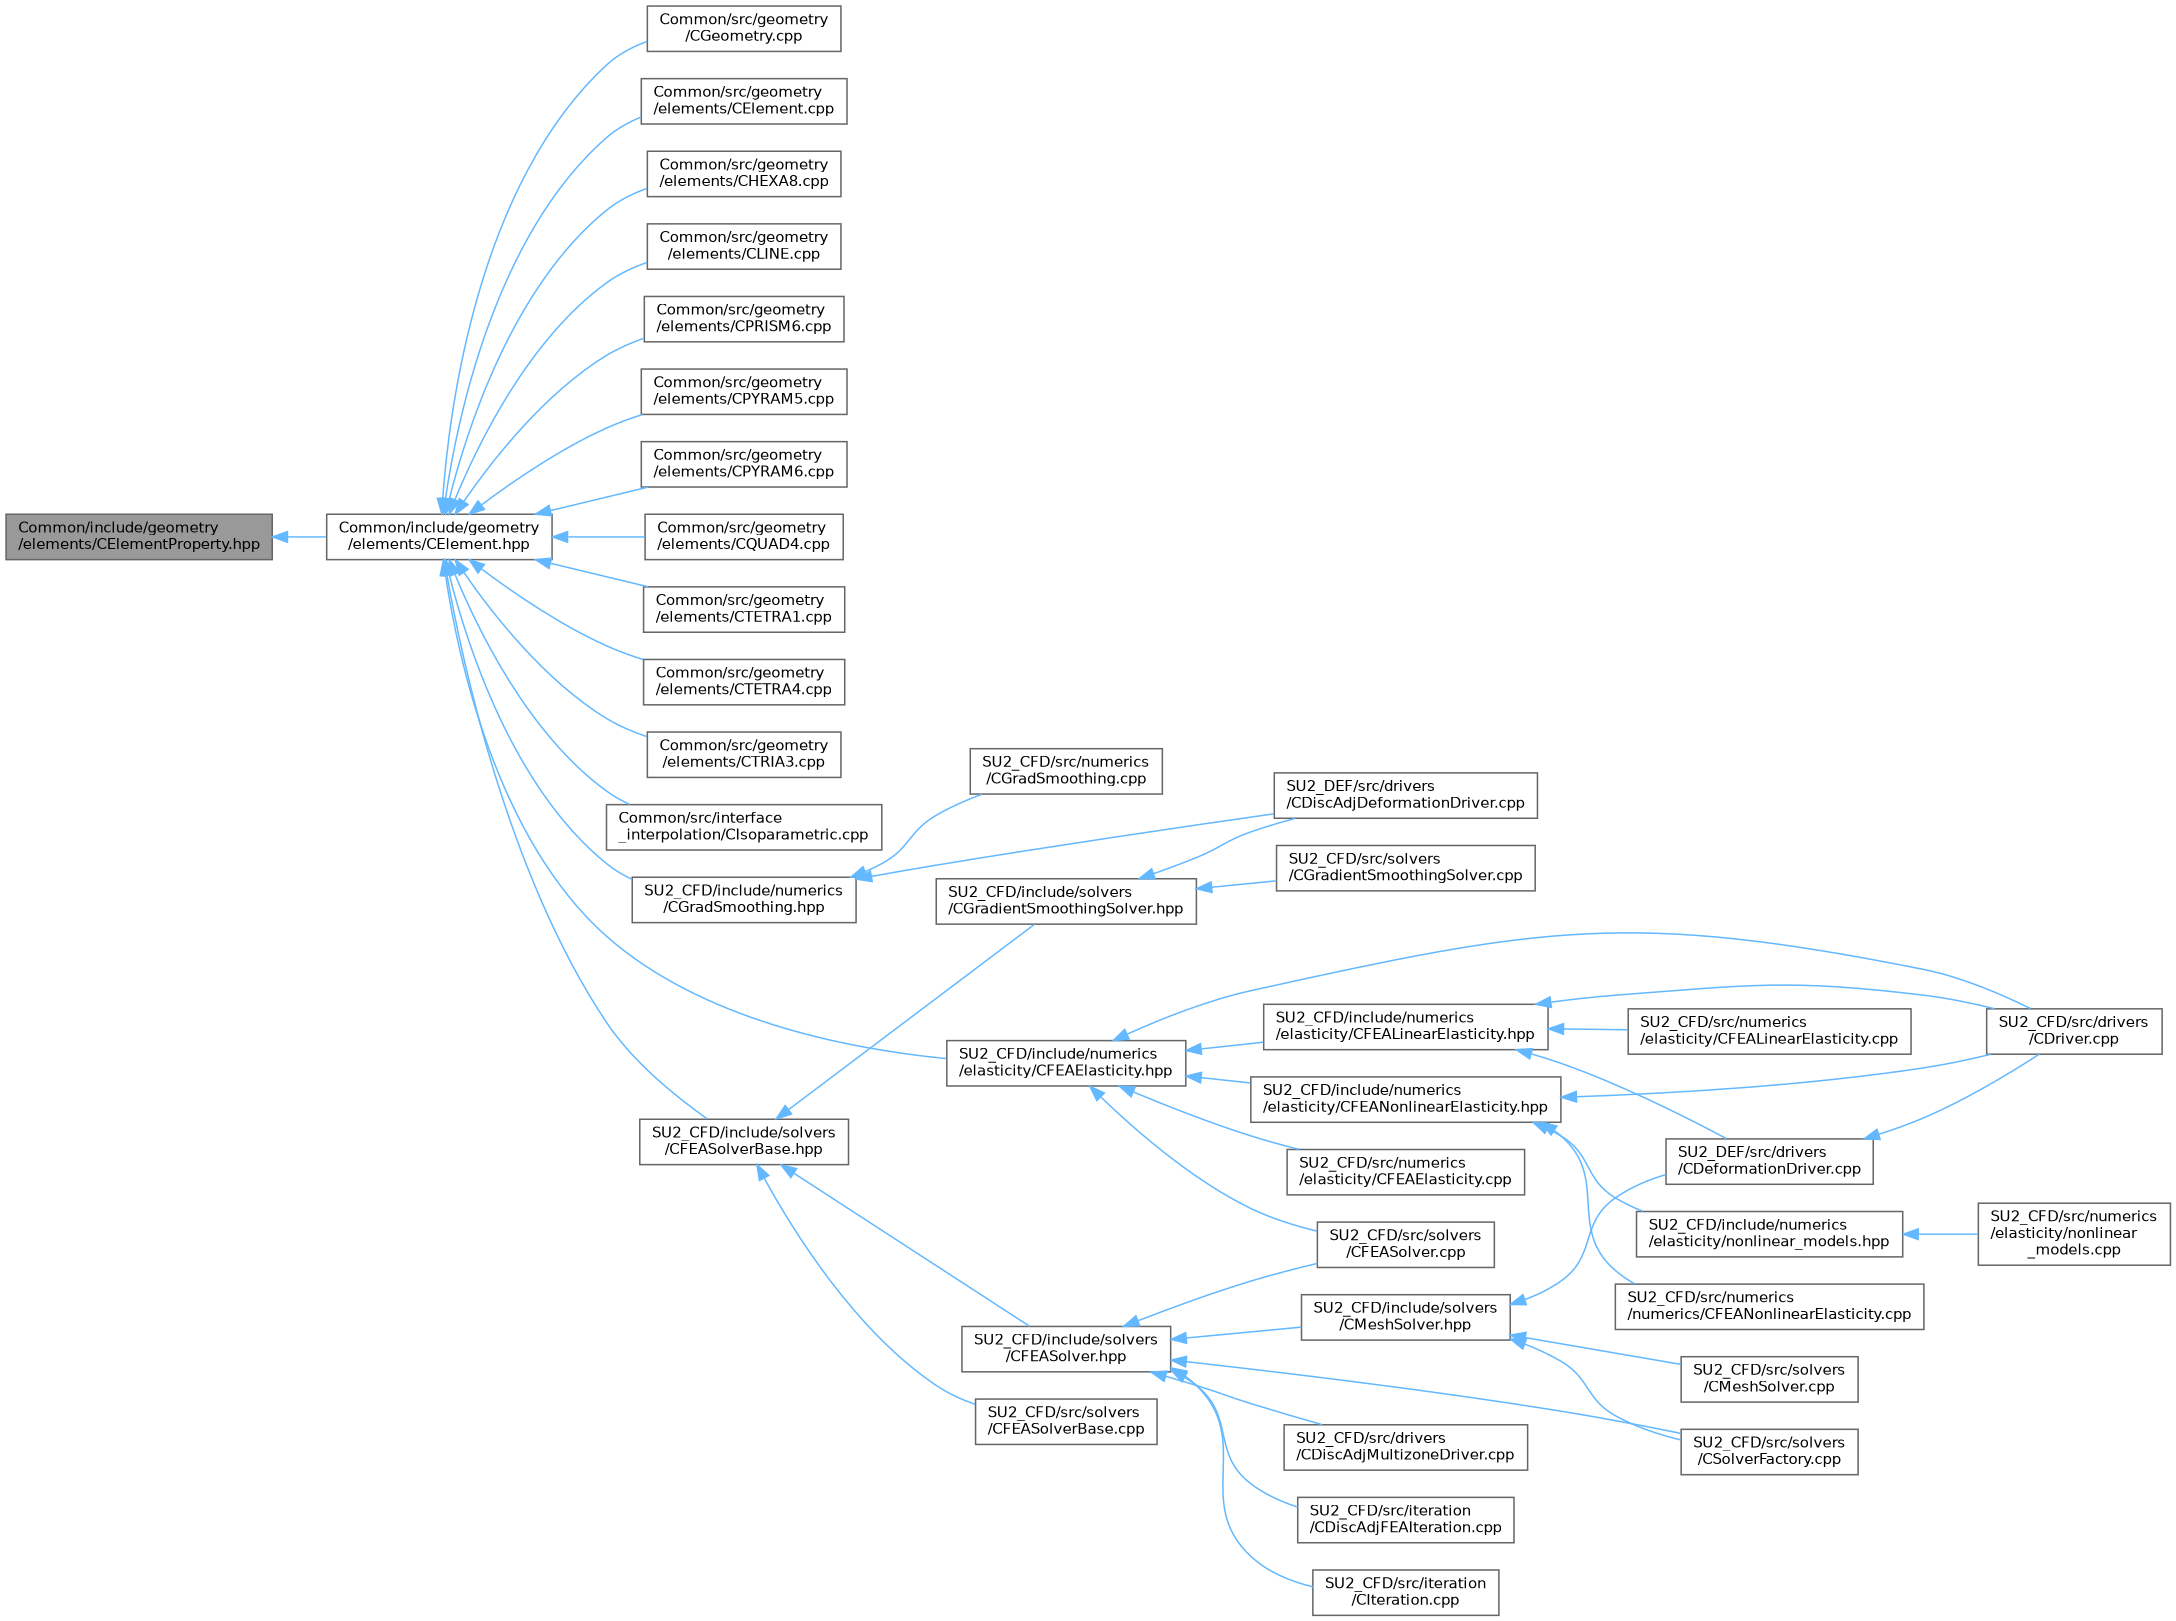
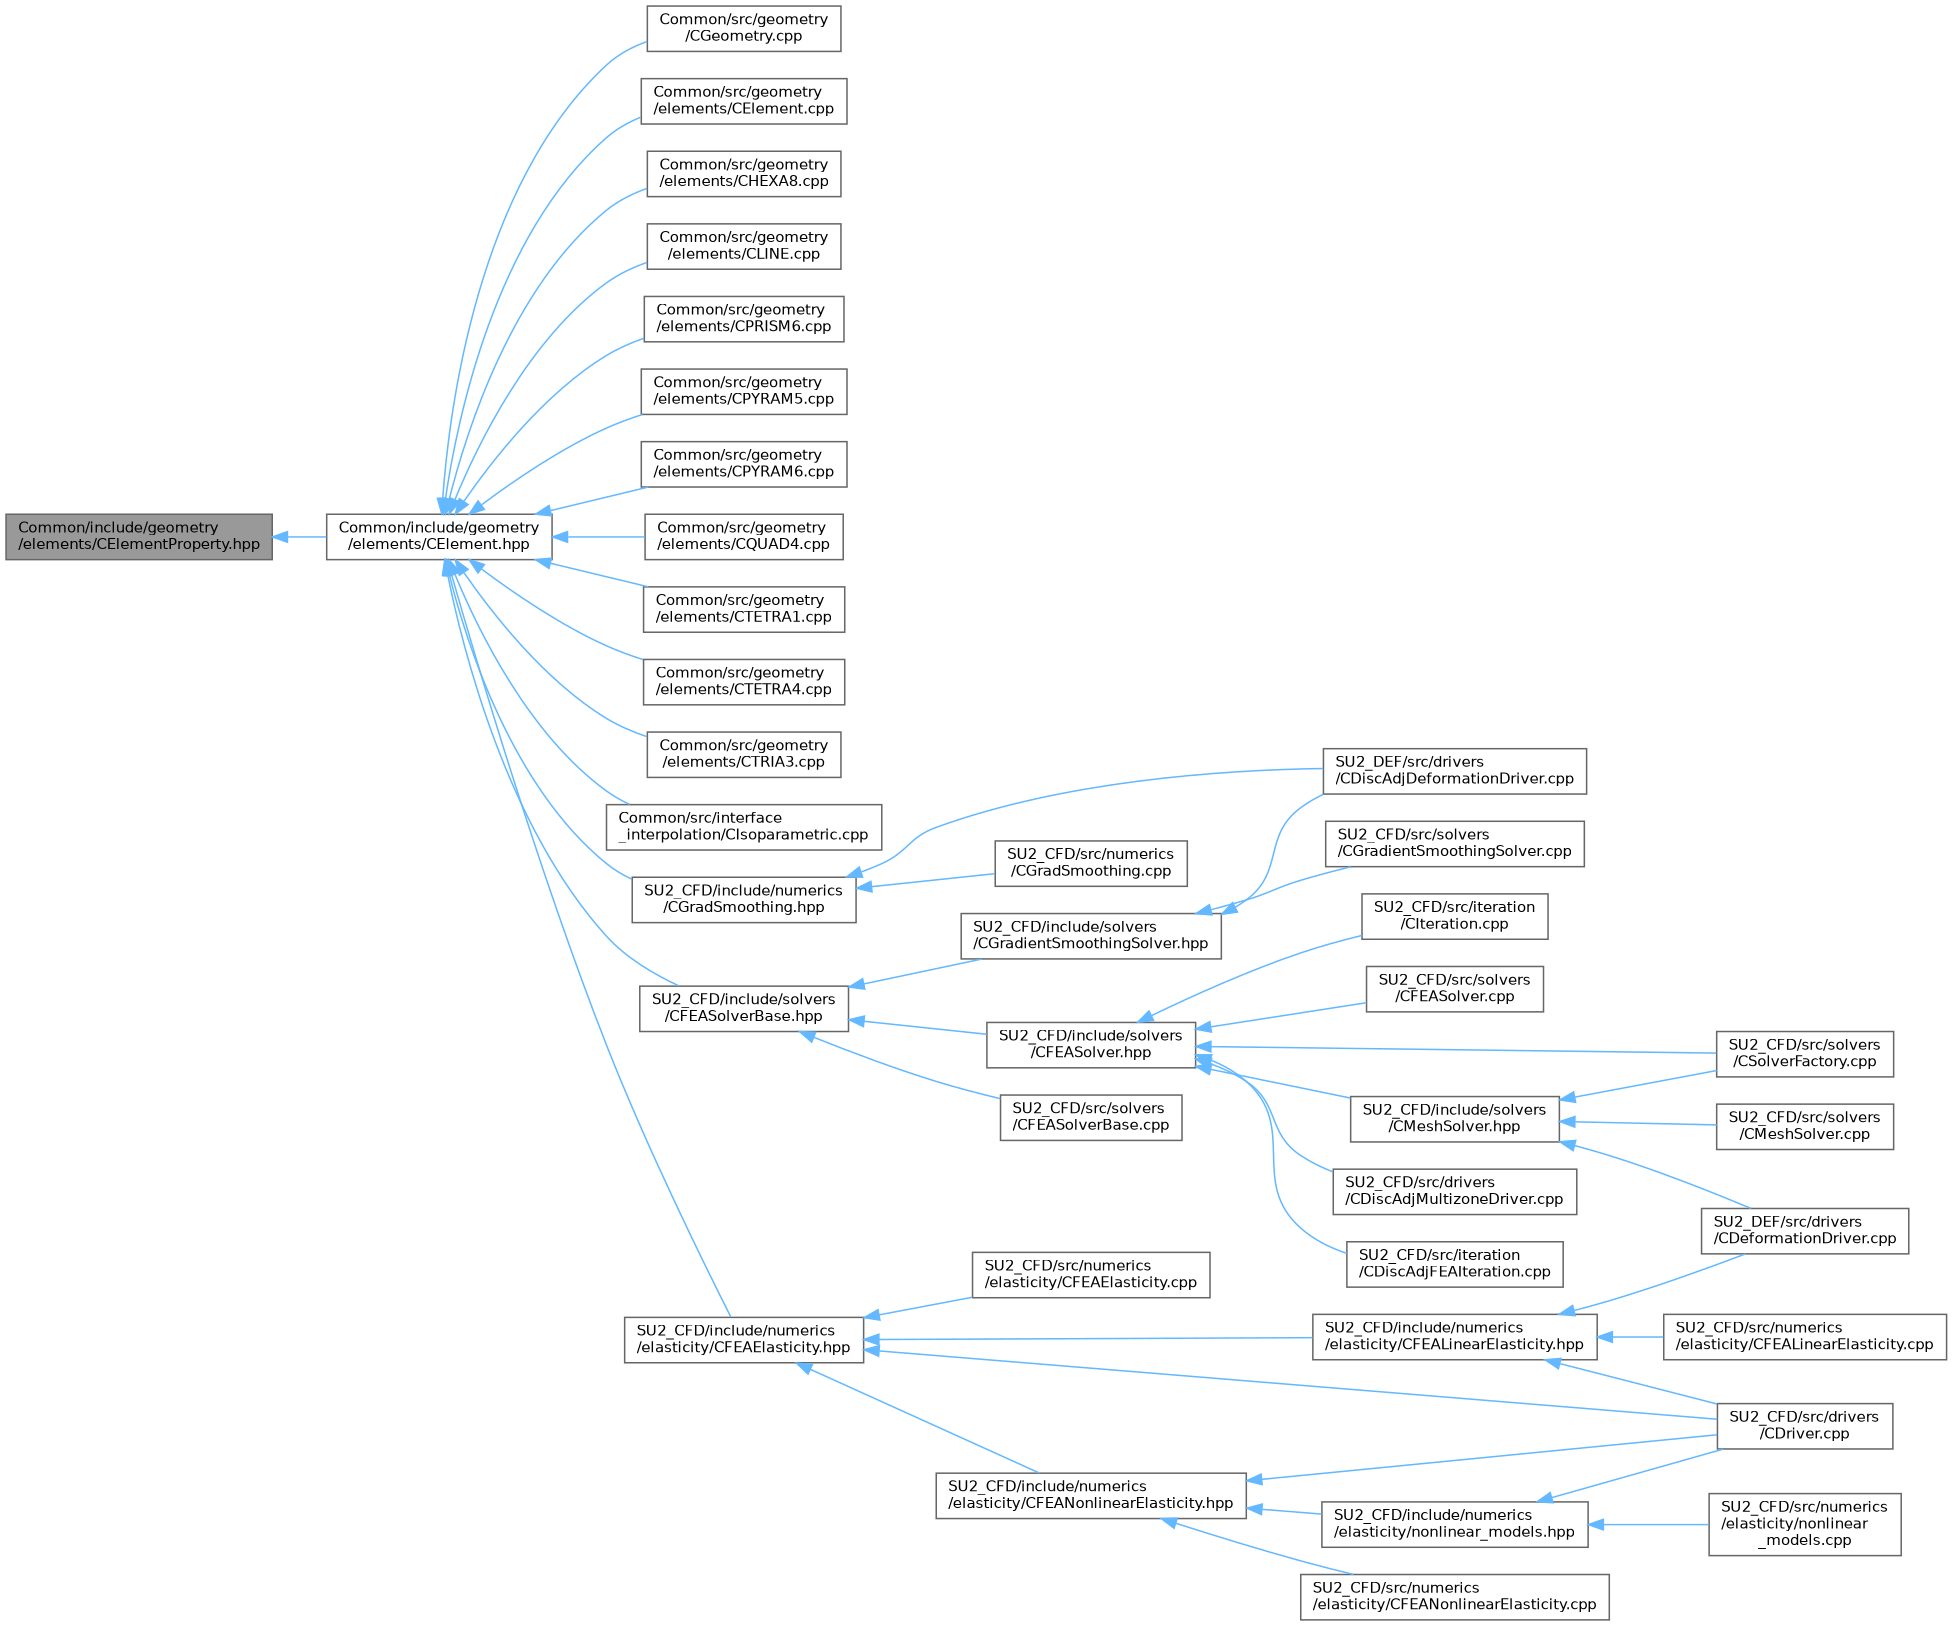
  digraph {
    rankdir=LR
    node [color=grey40 fillcolor=white fontname=Helvetica fontsize=10 shape=box style=filled]
    edge [color=steelblue1 dir=back fontname=Helvetica fontsize=10 labelfontname=Helvetica labelfontsize=10 style=solid]
    n1 [color=gray40 fillcolor=grey60 fontcolor=black height=0.2 label="Common/include/geometry\l/elements/CElementProperty.hpp" width=0.4]
    n2 [height=0.2 label="Common/include/geometry\l/elements/CElement.hpp" width=0.4]
    n3 [height=0.2 label="Common/src/geometry\l/CGeometry.cpp" width=0.4]
    n4 [height=0.2 label="Common/src/geometry\l/elements/CElement.cpp" width=0.4]
    n5 [height=0.2 label="Common/src/geometry\l/elements/CHEXA8.cpp" width=0.4]
    n6 [height=0.2 label="Common/src/geometry\l/elements/CLINE.cpp" width=0.4]
    n7 [height=0.2 label="Common/src/geometry\l/elements/CPRISM6.cpp" width=0.4]
    n8 [height=0.2 label="Common/src/geometry\l/elements/CPYRAM5.cpp" width=0.4]
    n9 [height=0.2 label="Common/src/geometry\l/elements/CPYRAM6.cpp" width=0.4]
    n10 [height=0.2 label="Common/src/geometry\l/elements/CQUAD4.cpp" width=0.4]
    n11 [height=0.2 label="Common/src/geometry\l/elements/CTETRA1.cpp" width=0.4]
    n12 [height=0.2 label="Common/src/geometry\l/elements/CTETRA4.cpp" width=0.4]
    n13 [height=0.2 label="Common/src/geometry\l/elements/CTRIA3.cpp" width=0.4]
    n14 [height=0.2 label="Common/src/interface\l_interpolation/CIsoparametric.cpp" width=0.4]
    n15 [height=0.2 label="SU2_CFD/include/numerics\l/CGradSmoothing.hpp" width=0.4]
    n16 [height=0.2 label="SU2_CFD/include/numerics\l/elasticity/CFEAElasticity.hpp" width=0.4]
    n17 [height=0.2 label="SU2_CFD/include/solvers\l/CFEASolverBase.hpp" width=0.4]
    n18 [height=0.2 label="SU2_CFD/src/numerics\l/CGradSmoothing.cpp" width=0.4]
    n19 [height=0.2 label="SU2_DEF/src/drivers\l/CDiscAdjDeformationDriver.cpp" width=0.4]
    n20 [height=0.2 label="SU2_CFD/include/numerics\l/elasticity/CFEALinearElasticity.hpp" width=0.4]
    n21 [height=0.2 label="SU2_CFD/src/drivers\l/CDriver.cpp" width=0.4]
    n22 [height=0.2 label="SU2_CFD/include/numerics\l/elasticity/CFEANonlinearElasticity.hpp" width=0.4]
    n23 [height=0.2 label="SU2_CFD/src/numerics\l/elasticity/CFEAElasticity.cpp" width=0.4]
    n24 [height=0.2 label="SU2_CFD/src/solvers\l/CFEASolver.cpp" width=0.4]
    n25 [height=0.2 label="SU2_CFD/include/solvers\l/CFEASolver.hpp" width=0.4]
    n26 [height=0.2 label="SU2_CFD/include/solvers\l/CGradientSmoothingSolver.hpp" width=0.4]
    n27 [height=0.2 label="SU2_CFD/src/solvers\l/CFEASolverBase.cpp" width=0.4]
    n28 [height=0.2 label="SU2_CFD/src/numerics\l/elasticity/CFEALinearElasticity.cpp" width=0.4]
    n29 [height=0.2 label="SU2_DEF/src/drivers\l/CDeformationDriver.cpp" width=0.4]
    n30 [height=0.2 label="SU2_CFD/include/numerics\l/elasticity/nonlinear_models.hpp" width=0.4]
-   n31 [height=0.2 label="SU2_CFD/src/numerics\l/numerics/CFEANonlinearElasticity.cpp" width=0.4]
+   n31 [height=0.2 label="SU2_CFD/src/numerics\l/elasticity/CFEANonlinearElasticity.cpp" width=0.4]
    n32 [height=0.2 label="SU2_CFD/src/numerics\l/elasticity/nonlinear\l_models.cpp" width=0.4]
    n33 [height=0.2 label="SU2_CFD/include/solvers\l/CMeshSolver.hpp" width=0.4]
    n34 [height=0.2 label="SU2_CFD/src/solvers\l/CSolverFactory.cpp" width=0.4]
    n35 [height=0.2 label="SU2_CFD/src/drivers\l/CDiscAdjMultizoneDriver.cpp" width=0.4]
    n36 [height=0.2 label="SU2_CFD/src/iteration\l/CDiscAdjFEAIteration.cpp" width=0.4]
    n37 [height=0.2 label="SU2_CFD/src/iteration\l/CIteration.cpp" width=0.4]
    n38 [height=0.2 label="SU2_CFD/src/solvers\l/CGradientSmoothingSolver.cpp" width=0.4]
    n39 [height=0.2 label="SU2_CFD/src/solvers\l/CMeshSolver.cpp" width=0.4]
    n1 -> n2
    n2 -> n3
    n2 -> n4
    n2 -> n5
    n2 -> n6
    n2 -> n7
    n2 -> n8
    n2 -> n9
    n2 -> n10
    n2 -> n11
    n2 -> n12
    n2 -> n13
    n2 -> n14
    n2 -> n15
    n2 -> n16
    n2 -> n17
    n15 -> n18
    n15 -> n19
    n16 -> n20
    n16 -> n21
    n16 -> n22
    n16 -> n23
-   n16 -> n24
    n17 -> n25
    n17 -> n26
    n17 -> n27
    n20 -> n21
    n20 -> n28
    n20 -> n29
    n22 -> n21
    n22 -> n30
    n22 -> n31
    n25 -> n24
    n25 -> n33
    n25 -> n34
    n25 -> n35
    n25 -> n36
    n25 -> n37
    n26 -> n19
    n26 -> n38
-   n29 -> n21
+   n30 -> n21
    n30 -> n32
    n33 -> n29
    n33 -> n34
    n33 -> n39
  }
